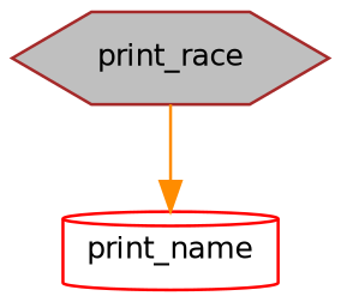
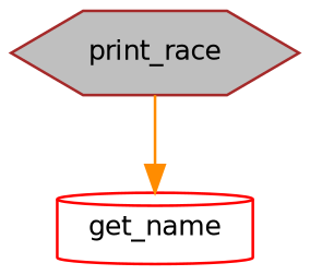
  digraph {
    rankdir=TB
    node [fontname=Helvetica fontsize=10 style=filled]
    n1 [color=brown fillcolor=grey75 fontcolor=black height=0.2 label=print_race shape=hexagon width=0.4]
-   n2 [color=red fillcolor=white height=0.2 label=print_name shape=cylinder width=0.4]
+   n2 [color=red fillcolor=white height=0.2 label=get_name shape=cylinder width=0.4]
    n1 -> n2 [color=darkorange fontname=Helvetica fontsize=10 labelfontname=Helvetica labelfontsize=10 style=solid]
  }
